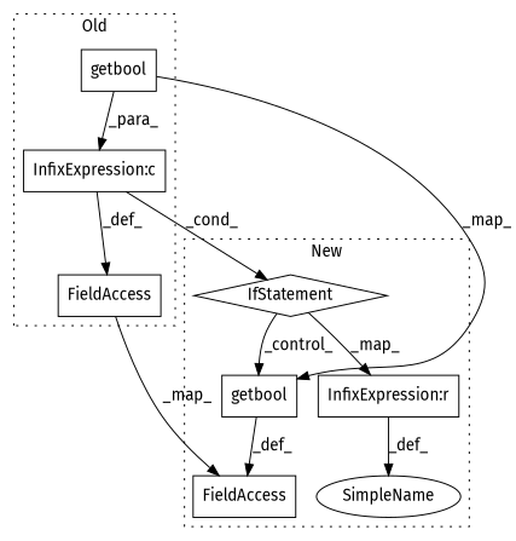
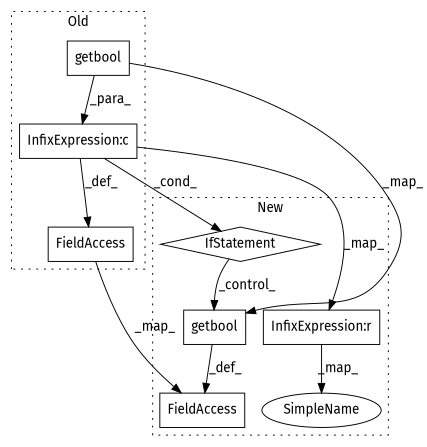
  digraph {
    fontname="Fira Sans"
    node [a=32 fontname="Fira Sans" l="8,1" shape=box]
    edge [fontname="Fira Sans"]
    n1 [label=getbool s="2313,2349"]
    n2 [a=22 l=22 label=FieldAccess s=2926]
    n3 [a=27 l=4 label="InfixExpression:c" s=2294]
    n4 [label=getbool s="2360,2396"]
    n5 [a=22 l=22 label=FieldAccess s=2973]
    n6 [a=42 label=SimpleName shape=ellipse l=""]
    n7 [a=25 l=3 label=IfStatement s=2304 shape=diamond]
    n8 [a=27 l=4 label="InfixExpression:r" s=2295]
    subgraph cluster_1 {
      label=Old
      style=dotted
      n1
      n2
      n3
    }
    subgraph cluster_2 {
      label=New
      style=dotted
      n4
      n5
      n6
      n7
      n8
    }
    n1 -> n3 [label=_para_]
    n1 -> n4 [label=_map_]
    n2 -> n5 [label=_map_]
    n3 -> n2 [label=_def_]
    n3 -> n7 [label=_cond_]
-   n7 -> n8 [label=_map_]
+   n3 -> n8 [label=_map_]
    n4 -> n5 [label=_def_]
    n7 -> n4 [label=_control_]
-   n8 -> n6 [label=_def_]
+   n8 -> n6 [label=_map_]
  }
